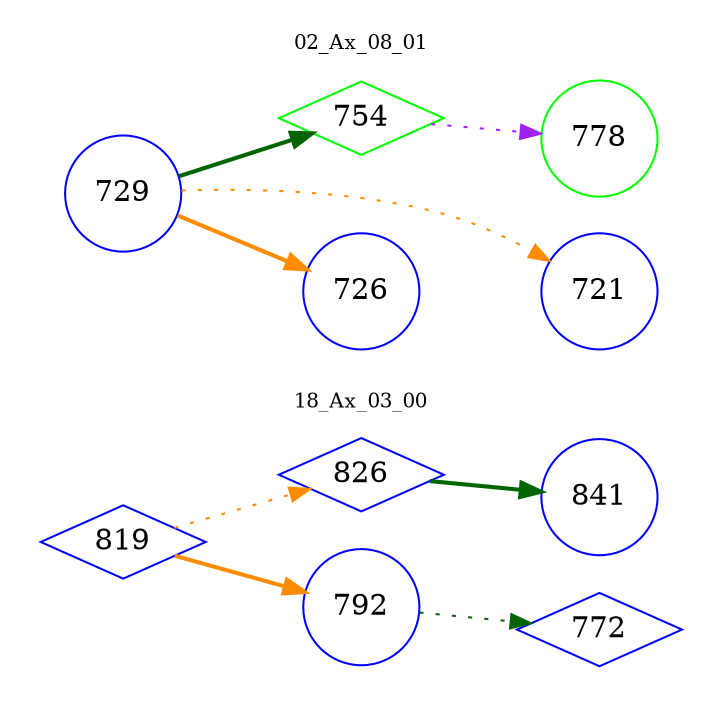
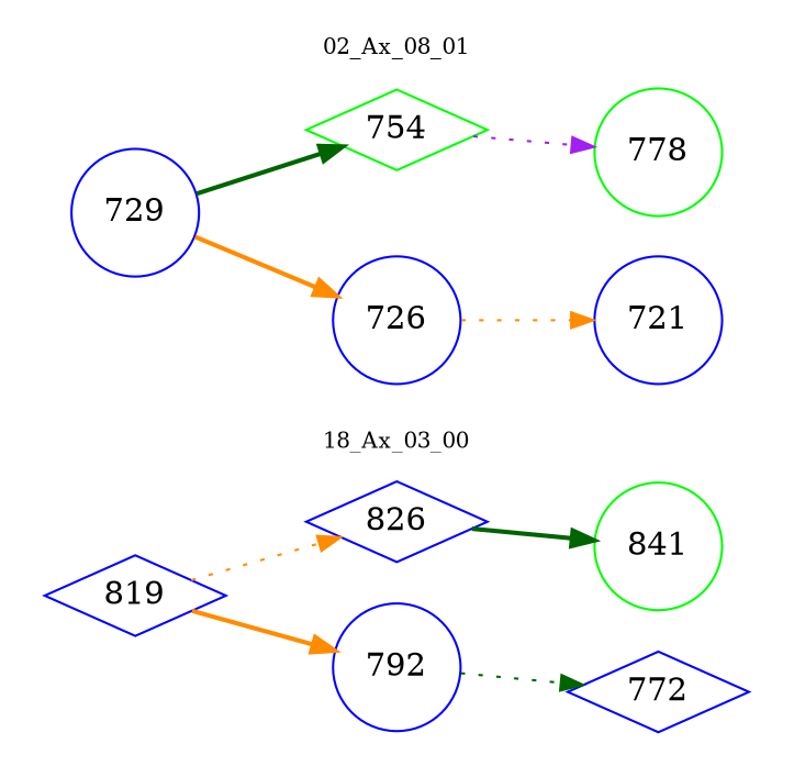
  digraph {
    rankdir=LR
    node [color=blue shape=circle]
    edge [color=darkorange style=bold]
    n1 [label=819 shape=diamond]
    n2 [label=792]
    n3 [label=826 shape=diamond]
    n4 [label=772 shape=diamond]
-   n5 [label=841]
+   n5 [color=green label=841]
    n6 [label=729]
    n7 [label=726]
    n8 [color=green label=754 shape=diamond]
    n9 [label=721]
    n10 [color=green label=778]
    subgraph cluster_1 {
      color=white
      fontsize=10
      label="18_Ax_03_00"
      n1
      n2
      n3
      n4
      n5
    }
    subgraph cluster_2 {
      color=white
      fontsize=10
      label="02_Ax_08_01"
      n6
      n7
      n8
      n9
      n10
    }
    n1 -> n2
    n1 -> n3 [style=dotted]
    n2 -> n4 [color=darkgreen style=dotted]
    n3 -> n5 [color=darkgreen]
    n6 -> n7
    n6 -> n8 [color=darkgreen]
-   n6 -> n9 [style=dotted]
+   n7 -> n9 [style=dotted]
    n8 -> n10 [color=purple style=dotted]
  }
